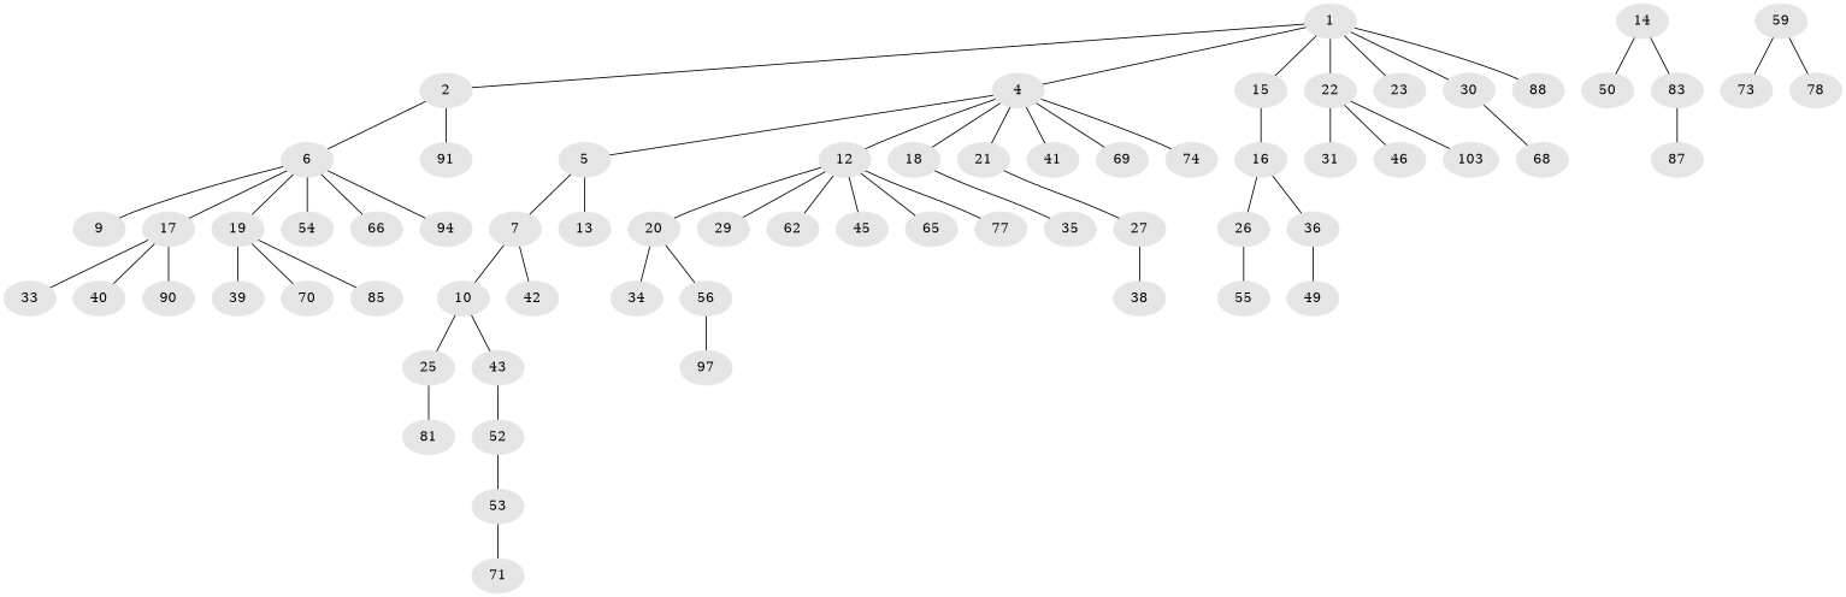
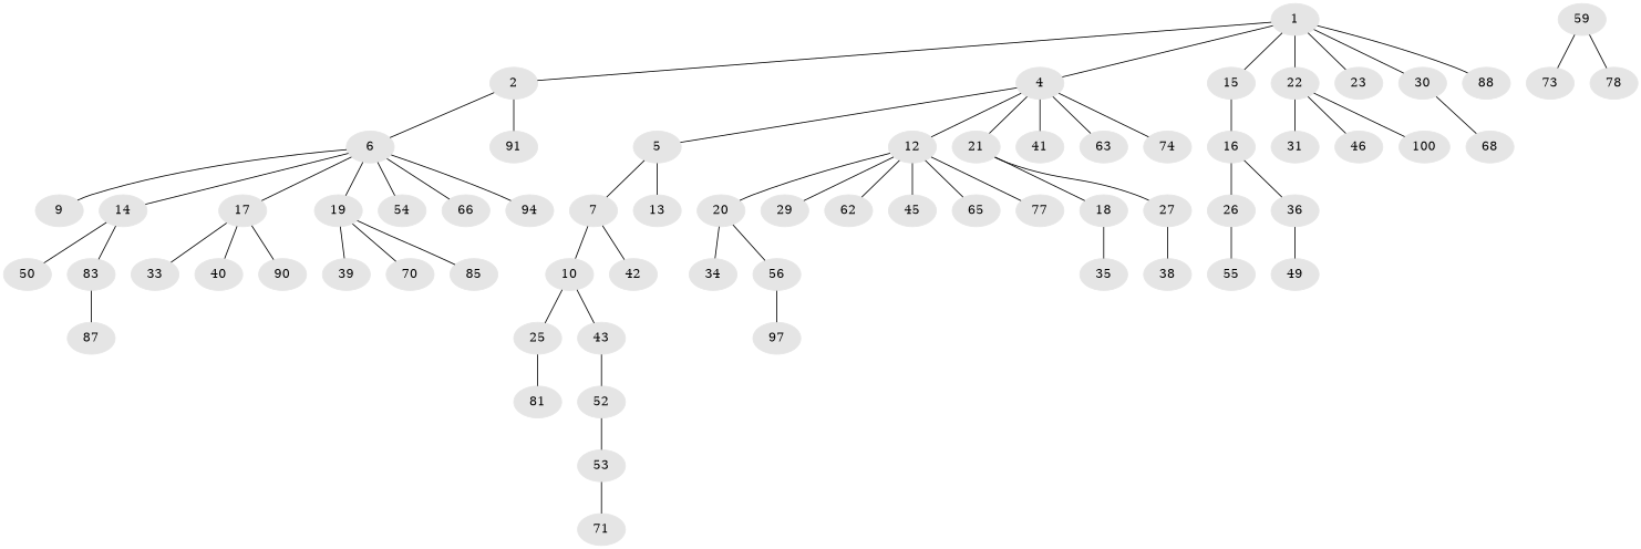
  graph {
    node [color=gray90 style=filled]
    1 [super="+3"]
    2 [super="+79"]
    4 [super="+41"]
    15
    22 [super="+62"]
    23
    30 [super="+64"]
    88
    6 [super="+11"]
    n10 [label=91]
    5
    12 [super="+69"]
    18
    21
    n15 [label=41]
-   63 [label=69]
+   63
    74 [super="+86"]
    16 [super="+24"]
    31
    46
-   100 [label=103]
+   100
    68 [super="+72"]
    9
    14 [super="+37"]
    17 [super="+60"]
    19 [super="+28"]
    54
    66 [super="+92"]
    94 [super="+95"]
    7 [super="+8"]
    13 [super="+82"]
    20 [super="+51"]
    29 [super="+99"]
    n34 [label=62]
    45
    65 [super="+80"]
    77
    35
    27 [super="+96"]
    10 [super="+58"]
    42
    50
    83 [super="+98"]
    33
    40
    90
    39
    70
    85
    25
    43 [super="+47"]
    81
    52
    34
    56 [super="+76"]
    87
    26 [super="+75"]
    36 [super="+61"]
    55 [super="+89"]
    49
    97
    38 [super="+44"]
    53 [super="+91"]
    71
    59 [super="+67"]
    73 [super="+84"]
    78
    1 -- 2
    1 -- 4
    1 -- 15
    1 -- 22
    1 -- 23
    1 -- 30
    1 -- 88
    2 -- 6
    2 -- n10
    4 -- 5
    4 -- 12
-   4 -- 18
+   21 -- 18
    4 -- 21
    4 -- n15
    4 -- 63
    4 -- 74
    15 -- 16
    22 -- 31
    22 -- 46
    22 -- 100
    30 -- 68
    6 -- 9
+   6 -- 14
    6 -- 17
    6 -- 19
    6 -- 54
    6 -- 66
    6 -- 94
    5 -- 7
    5 -- 13
    12 -- 20
    12 -- 29
    12 -- n34
    12 -- 45
    12 -- 65
    12 -- 77
    18 -- 35
    21 -- 27
    16 -- 26
    16 -- 36
    14 -- 50
    14 -- 83
    17 -- 33
    17 -- 40
    17 -- 90
    19 -- 39
    19 -- 70
    19 -- 85
    7 -- 10
    7 -- 42
    20 -- 34
    20 -- 56
    27 -- 38
    10 -- 25
    10 -- 43
    83 -- 87
    25 -- 81
    43 -- 52
    52 -- 53
    56 -- 97
    26 -- 55
    36 -- 49
    53 -- 71
    59 -- 73
    59 -- 78
  }
